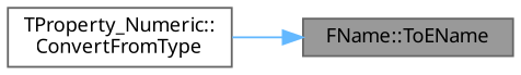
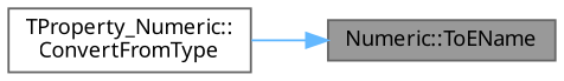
  digraph {
    rankdir=RL
    fontname="Noto Sans"
    node [fontname="Noto Sans" fontsize=10 shape=box style=filled]
-   n1 [color=gray40 fillcolor=grey60 fontcolor=black height=0.2 label="FName::ToEName" width=0.4]
+   n1 [color=gray40 fillcolor=grey60 fontcolor=black height=0.2 label="Numeric::ToEName" width=0.4]
    n2 [color=grey40 fillcolor=white height=0.2 label="TProperty_Numeric::\lConvertFromType" width=0.4]
    n1 -> n2 [color=steelblue1 dir=back fontname="Noto Sans" fontsize=10 labelfontname=Helvetica labelfontsize=10 style=solid]
  }
